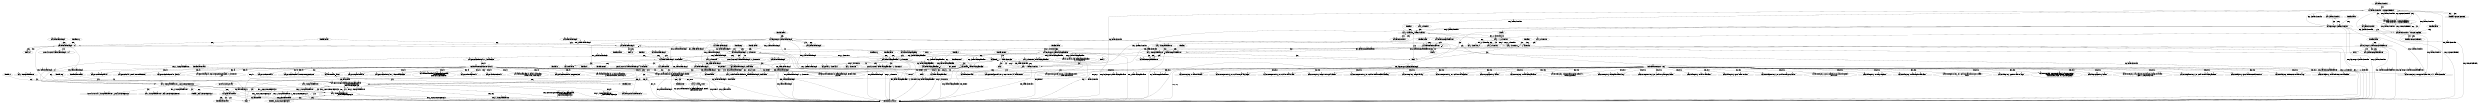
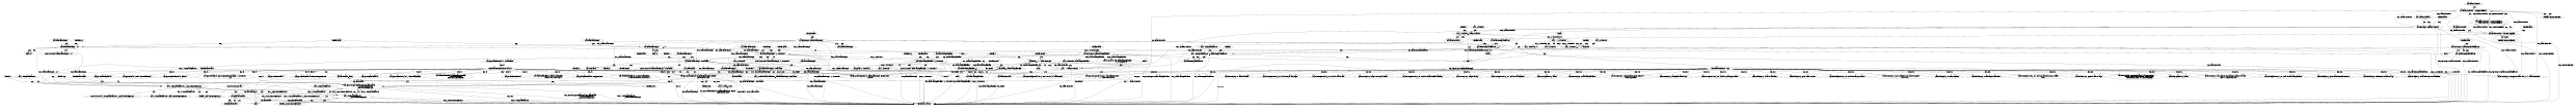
  digraph {
    n1 [label="(Call,g_free(feature_table))"]
    n2 [label="(MethodReturn,static int)"]
    n3 [label="(Identifier,feature_table)"]
    n4 [label="(Block,)"]
    n5 [label="(Call,report_unsupported_feature(bs, errp, feature_table,\n                                   s->incompatible_features &\n                                   ~QCOW2_INCOMPAT_MASK))"]
    n6 [label="(Call,s->incompatible_features &\n                                   ~QCOW2_INCOMPAT_MASK)"]
-   n7 [label="(Call,cleanup_unknown_header_ext(bs))"]
    n8 [label="(Identifier,~QCOW2_INCOMPAT_MASK)"]
    n9 [label="(Call,qcow2_read_extensions(bs, header.header_length, ext_end,\n                              &feature_table, NULL))"]
    n10 [label="(Identifier,NULL)"]
    n11 [label="(Call,s->l1_table = NULL)"]
    n12 [label="(MethodParameterIn,BlockDriverState *bs)"]
    n13 [label="(Call,qcow2_cache_destroy(bs, s->refcount_block_cache))"]
    n14 [label="(Call,validate_table_offset(bs, header.snapshots_offset,\n                                header.nb_snapshots,\n                                sizeof(QCowSnapshotHeader)))"]
-   n15 [label="(Call,qcow2_free_snapshots(bs))"]
    n16 [label="(Call,qcow2_refcount_close(bs))"]
    n17 [label="(Call,qcow2_refcount_init(bs))"]
    n18 [label="(Call,qcow2_cache_create(bs, REFCOUNT_CACHE_SIZE))"]
    n19 [label="(Call,qcow2_update_header(bs))"]
    n20 [label="(Call,qcow2_read_extensions(bs, header.header_length, ext_end, NULL,\n        &local_err))"]
    n21 [label="(Call,validate_table_offset(bs, header.l1_table_offset,\n                                header.l1_size, sizeof(uint64_t)))"]
    n22 [label="(Call,qcow2_cache_create(bs, L2_CACHE_SIZE))"]
    n23 [label="(Call,report_unsupported(bs, errp, \"QCOW version %d\", header.version))"]
    n24 [label="(Call,validate_table_offset(bs, s->refcount_table_offset,\n                                s->refcount_table_size, sizeof(uint64_t)))"]
    n25 [label="(Call,report_unsupported(bs, errp, \"%d bit reference counts\",\n                           1 << header.refcount_order))"]
    n26 [label="(Call,qcow2_read_snapshots(bs))"]
    n27 [label="(Call,qcow2_check(bs, &result, BDRV_FIX_ERRORS))"]
    n28 [label="(Call,qcow2_check_refcounts(bs, &result, 0))"]
    n29 [label="(Call,qemu_blockalign(bs, QCOW_MAX_CRYPT_CLUSTERS * s->cluster_size\n                                  + 512))"]
    1000120
    n31 [label="(Call,qcow2_cache_destroy(bs, s->l2_table_cache))"]
    n32 [label="(Call,header.header_length - sizeof(header))"]
    n33 [label="(Call,s->unknown_header_fields_size = header.header_length - sizeof(header))"]
    n34 [label="(Call,sizeof(header))"]
    n35 [label="(Call,be32_to_cpus(&header.header_length))"]
    n36 [label="(Call,header.header_length > sizeof(header))"]
    n37 [label="(Call,header.header_length > s->cluster_size)"]
    n38 [label="(Call,header.header_length < 104)"]
    n39 [label="(Block,)"]
    n40 [label="(Call,&header.header_length)"]
    n41 [label="(ControlStructure,if (header.header_length > sizeof(header)))"]
    n42 [label="(Call,sizeof(header))"]
    n43 [label="(Call,header.backing_file_offset > s->cluster_size)"]
    n44 [label="(ControlStructure,if (header.header_length > s->cluster_size))"]
    n45 [label="(Call,s->cluster_size)"]
    n46 [label="(Literal,104)"]
    n47 [label="(ControlStructure,if (header.header_length < 104))"]
    n48 [label="(Call,ext_end = header.backing_file_offset)"]
    n49 [label="(Call,header.backing_file_offset != 0)"]
    n50 [label="(Call,s->cluster_size)"]
    n51 [label="(Call,g_malloc(s->cluster_size))"]
    n52 [label="(ControlStructure,if (header.backing_file_offset > s->cluster_size))"]
    n53 [label="(Call,header.header_length            = 72)"]
    n54 [label="(Block,)"]
    n55 [label="(Literal,72)"]
    n56 [label="(Call,s->cluster_size = 1 << s->cluster_bits)"]
    n57 [label="(Call,1 << s->cluster_bits)"]
    n58 [label="(Block,)"]
    n59 [label="(Call,s->cluster_bits - 9)"]
    n60 [label="(Call,s->cluster_bits)"]
    n61 [label="(Call,s->cluster_bits = header.cluster_bits)"]
    n62 [label="(Call,header.cluster_bits)"]
    n63 [label="(Call,header.cluster_bits > MAX_CLUSTER_BITS)"]
    n64 [label="(Call,1 << header.cluster_bits)"]
    n65 [label="(Call,error_setg(errp, \"Unsupported cluster size: 2^%i\", header.cluster_bits))"]
    n66 [label="(Identifier,MAX_CLUSTER_BITS)"]
    n67 [label="(Call,header.cluster_bits < MIN_CLUSTER_BITS ||\n        header.cluster_bits > MAX_CLUSTER_BITS)"]
    n68 [label="(Call,ext_end = 1 << header.cluster_bits)"]
    n69 [label="(Call,header.cluster_bits)"]
    n70 [label="(Call,header.cluster_bits < MIN_CLUSTER_BITS)"]
    n71 [label="(Call,be32_to_cpus(&header.cluster_bits))"]
    n72 [label="(Call,&header.cluster_bits)"]
    n73 [label="(Identifier,MIN_CLUSTER_BITS)"]
    n74 [label="(Block,)"]
    n75 [label="(Call,header.backing_file_offset)"]
    n76 [label="(Call,be64_to_cpus(&header.backing_file_offset))"]
    n77 [label="(Call,bdrv_pread(bs->file, header.backing_file_offset,\n                         bs->backing_file, len))"]
    n78 [label="(Call,s->cluster_size - header.backing_file_offset)"]
    n79 [label="(Block,)"]
    n80 [label="(MethodParameterIn,Error **errp)"]
    n81 [label="(Call,error_setg(errp, \"Invalid backing file offset\"))"]
    n82 [label="(Call,error_setg(errp, \"Unsupported encryption method: %i\",\n                   header.crypt_method))"]
    n83 [label="(Call,error_setg(errp, \"Backing file name too long\"))"]
    n84 [label="(Call,error_setg_errno(errp, -ret, \"Could not update qcow2 header\"))"]
    n85 [label="(Call,error_setg(errp, \"Invalid L1 table offset\"))"]
    n86 [label="(Call,error_setg(errp, \"qcow2 header too short\"))"]
    n87 [label="(Call,error_setg_errno(errp, -ret, \"Could not read qcow2 header\"))"]
    n88 [label="(Call,error_setg(errp, \"qcow2: Image is corrupt; cannot be opened \"\n                       \"read/write\"))"]
    n89 [label="(Call,error_setg(errp, \"Too many snapshots\"))"]
    n90 [label="(Call,error_setg(errp, \"Invalid snapshot table offset\"))"]
    n91 [label="(Call,error_setg_errno(errp, -ret, \"Could not read unknown qcow2 header \"\n                             \"fields\"))"]
    n92 [label="(Call,error_setg(errp, \"Active L1 table too large\"))"]
    n93 [label="(Call,error_setg(errp, \"Unsupported value '%s' for qcow2 option \"\n                   \"'overlap-check'. Allowed are either of the following: \"\n                   \"none, constant, cached, all\", opt_overlap_check))"]
    n94 [label="(Call,error_propagate(errp, local_err))"]
    n95 [label="(Call,error_setg(errp, \"Lazy refcounts require a qcow2 image with at least \"\n                   \"qemu 1.1 compatibility level\"))"]
    n96 [label="(Call,error_setg_errno(errp, -ret, \"Could not read backing file name\"))"]
    n97 [label="(Call,error_setg(errp, \"qcow2 header exceeds cluster size\"))"]
    n98 [label="(Call,error_setg(errp, \"Reference count table too large\"))"]
    n99 [label="(Call,error_setg(errp, \"Invalid reference count table offset\"))"]
    n100 [label="(Call,error_setg(errp, \"L1 table is too small\"))"]
    n101 [label="(Call,error_setg_errno(errp, -ret, \"Could not repair dirty image\"))"]
    n102 [label="(Call,error_setg_errno(errp, -ret, \"Could not read L1 table\"))"]
    n103 [label="(Call,error_setg(errp, \"Image is not in qcow2 format\"))"]
    n104 [label="(Call,error_setg_errno(errp, -ret, \"Could not initialize refcount handling\"))"]
    n105 [label="(Call,error_setg(errp, \"Image is too big\"))"]
    n106 [label="(Call,error_setg_errno(errp, -ret, \"Could not read snapshots\"))"]
    n107 [label="(Call,error_propagate(errp, local_err))"]
    n108 [label="(Call,*feature_table = NULL)"]
    n109 [label="(Identifier,NULL)"]
    n110 [label="(Call,s->incompatible_features & ~QCOW2_INCOMPAT_MASK)"]
    n111 [label="(Call,s->incompatible_features & QCOW2_INCOMPAT_CORRUPT)"]
    n112 [label="(Identifier,~QCOW2_INCOMPAT_MASK)"]
    n113 [label="(ControlStructure,if (s->incompatible_features & ~QCOW2_INCOMPAT_MASK))"]
    n114 [label="(Call,s->incompatible_features    = header.incompatible_features)"]
    n115 [label="(Call,header.incompatible_features)"]
-   n116 [label="(Call,header.extensions_features    = 0)"]
+   n116 [label="(Call,header.incompatible_features    = 0)"]
    n117 [label="(Literal,0)"]
    n118 [label="(Call,be64_to_cpus(&header.incompatible_features))"]
    n119 [label="(Call,&header.incompatible_features)"]
    n120 [label="(Identifier,header)"]
    n121 [label="(Call,header.cluster_bits)"]
    n122 [label="(Identifier,bs)"]
    n123 [label="(Identifier,header)"]
    n124 [label="(Identifier,header)"]
    n125 [label="(Identifier,ext_end)"]
    n126 [label="(Call,header.header_length)"]
    n127 [label="(Identifier,ext_end)"]
    n128 [label="(Call,s->cluster_size)"]
    n129 [label="(Identifier,header)"]
    n130 [label="(Identifier,header)"]
    n131 [label="(Call,header.cluster_bits)"]
    n132 [label="(Identifier,feature_table)"]
    n133 [label="(Call,s->incompatible_features)"]
    n134 [label="(Call,header.backing_file_offset)"]
    n135 [label="(Identifier,header)"]
    n136 [label="(Identifier,bs)"]
    n137 [label="(Identifier,s)"]
    n138 [label="(Identifier,header)"]
    n139 [label="(Call,header.header_length)"]
    n140 [label="(Call,&feature_table)"]
    n141 [label="(Call,s->cluster_bits)"]
    n142 [label="(Call,header.header_length)"]
    n143 [label="(Call,s->incompatible_features)"]
    n144 [label="(Identifier,feature_table)"]
    n145 [label="(Identifier,errp)"]
    n146 [label="(Identifier,header)"]
    n147 [label="(Identifier,header)"]
    n148 [label="(Call,s->incompatible_features)"]
    n149 [label="(Call,header.incompatible_features)"]
    n150 [label="(Identifier,s)"]
    n151 [label="(Identifier,errp)"]
    n152 [label="(Identifier,errp)"]
    n153 [label="(Literal,1)"]
    n154 [label="(Literal,1)"]
    n155 [label="(Identifier,s)"]
    n156 [label="(Identifier,s)"]
    n157 [label="(Identifier,errp)"]
    n158 [label="(Call,header.header_length)"]
    n159 [label="(Call,header.header_length)"]
    n160 [label="(Identifier,header)"]
    n161 [label="(Identifier,s)"]
    n162 [label="(ControlStructure,goto fail;)"]
    n163 [label="(Call,header.header_length)"]
    n164 [label="(Identifier,s)"]
    n165 [label="(Identifier,ext_end)"]
    n1 -> n2 [label="DDG: g_free(feature_table)"]
    n1 -> n2 [label="DDG: feature_table"]
    n1 -> n3 [label="CFG: "]
    n1 -> n4 [label="AST: "]
    n3 -> n1 [label="AST: "]
    n5 -> n1 [label="DDG: feature_table"]
    n5 -> n2 [label="DDG: errp"]
    n5 -> n2 [label="DDG: report_unsupported_feature(bs, errp, feature_table,\n                                   s->incompatible_features &\n                                   ~QCOW2_INCOMPAT_MASK)"]
    n5 -> n2 [label="DDG: s->incompatible_features &\n                                   ~QCOW2_INCOMPAT_MASK"]
    n5 -> n4 [label="AST: "]
    n5 -> n6 [label="CFG: "]
-   n5 -> n7 [label="DDG: bs"]
    n6 -> n2 [label="DDG: s->incompatible_features"]
    n6 -> n2 [label="DDG: ~QCOW2_INCOMPAT_MASK"]
    n6 -> n5 [label="AST: "]
    n6 -> n5 [label="DDG: s->incompatible_features"]
    n6 -> n5 [label="DDG: ~QCOW2_INCOMPAT_MASK"]
    n6 -> n8 [label="CFG: "]
    n8 -> n6 [label="AST: "]
    n9 -> n2 [label="DDG: header.header_length"]
    n9 -> n2 [label="DDG: qcow2_read_extensions(bs, header.header_length, ext_end,\n                              &feature_table, NULL)"]
    n9 -> n2 [label="DDG: ext_end"]
    n9 -> n2 [label="DDG: &feature_table"]
    n9 -> n4 [label="AST: "]
    n9 -> n5 [label="DDG: bs"]
    n9 -> n10 [label="CFG: "]
    n9 -> n11 [label="DDG: NULL"]
    n10 -> n9 [label="AST: "]
    n12 -> n2 [label="DDG: bs"]
    n12 -> n5 [label="DDG: bs"]
-   n12 -> n7 [label="DDG: bs"]
    n12 -> n9 [label="DDG: bs"]
    n12 -> n13 [label="DDG: bs"]
    n12 -> n14 [label="DDG: bs"]
-   n12 -> n15 [label="DDG: bs"]
    n12 -> n16 [label="DDG: bs"]
    n12 -> n17 [label="DDG: bs"]
    n12 -> n18 [label="DDG: bs"]
    n12 -> n19 [label="DDG: bs"]
    n12 -> n20 [label="DDG: bs"]
    n12 -> n21 [label="DDG: bs"]
    n12 -> n22 [label="DDG: bs"]
    n12 -> n23 [label="DDG: bs"]
    n12 -> n24 [label="DDG: bs"]
    n12 -> n25 [label="DDG: bs"]
    n12 -> n26 [label="DDG: bs"]
    n12 -> n27 [label="DDG: bs"]
    n12 -> n28 [label="DDG: bs"]
    n12 -> n29 [label="DDG: bs"]
    n12 -> 1000120 [label="AST: "]
    n31 -> n12 [label="DDG: bs"]
    n32 -> n2 [label="DDG: header.header_length"]
    n32 -> n9 [label="DDG: header.header_length"]
    n32 -> n20 [label="DDG: header.header_length"]
    n32 -> n33 [label="AST: "]
    n32 -> n33 [label="DDG: header.header_length"]
    n32 -> n34 [label="CFG: "]
    n33 -> n32 [label="CFG: "]
    n34 -> n32 [label="AST: "]
    n35 -> n2 [label="DDG: be32_to_cpus(&header.header_length)"]
    n35 -> n2 [label="DDG: &header.header_length"]
    n35 -> n9 [label="DDG: &header.header_length"]
    n35 -> n20 [label="DDG: &header.header_length"]
    n35 -> n32 [label="DDG: &header.header_length"]
    n35 -> n36 [label="DDG: &header.header_length"]
    n35 -> n37 [label="DDG: &header.header_length"]
    n35 -> n38 [label="DDG: &header.header_length"]
    n35 -> n39 [label="AST: "]
    n35 -> n40 [label="CFG: "]
    n36 -> n2 [label="DDG: header.header_length > sizeof(header)"]
    n36 -> n2 [label="DDG: header.header_length"]
    n36 -> n9 [label="DDG: header.header_length"]
    n36 -> n20 [label="DDG: header.header_length"]
    n36 -> n32 [label="DDG: header.header_length"]
    n36 -> n41 [label="AST: "]
    n36 -> n42 [label="CFG: "]
    n37 -> n2 [label="DDG: header.header_length > s->cluster_size"]
    n37 -> n2 [label="DDG: header.header_length"]
    n37 -> n2 [label="DDG: s->cluster_size"]
    n37 -> n36 [label="DDG: header.header_length"]
    n37 -> n43 [label="DDG: s->cluster_size"]
    n37 -> n44 [label="AST: "]
    n37 -> n45 [label="CFG: "]
    n38 -> n2 [label="DDG: header.header_length < 104"]
    n38 -> n2 [label="DDG: header.header_length"]
    n38 -> n37 [label="DDG: header.header_length"]
    n38 -> n46 [label="CFG: "]
    n38 -> n47 [label="AST: "]
    n40 -> n35 [label="AST: "]
    n42 -> n36 [label="AST: "]
    n43 -> n2 [label="DDG: s->cluster_size"]
    n43 -> n2 [label="DDG: header.backing_file_offset > s->cluster_size"]
    n43 -> n2 [label="DDG: header.backing_file_offset"]
    n43 -> n48 [label="DDG: header.backing_file_offset"]
    n43 -> n49 [label="DDG: header.backing_file_offset"]
    n43 -> n50 [label="CFG: "]
    n43 -> n51 [label="DDG: s->cluster_size"]
    n43 -> n52 [label="AST: "]
    n45 -> n37 [label="AST: "]
    n46 -> n38 [label="AST: "]
    n48 -> n2 [label="DDG: header.backing_file_offset"]
    n48 -> n2 [label="DDG: ext_end"]
    n48 -> n9 [label="DDG: ext_end"]
    n48 -> n20 [label="DDG: ext_end"]
    n48 -> n74 [label="AST: "]
    n48 -> n75 [label="CFG: "]
    n50 -> n43 [label="AST: "]
    n53 -> n37 [label="DDG: header.header_length"]
    n53 -> n54 [label="AST: "]
    n53 -> n55 [label="CFG: "]
    n55 -> n53 [label="AST: "]
    n56 -> n2 [label="DDG: 1 << s->cluster_bits"]
    n56 -> n2 [label="DDG: s->cluster_size"]
    n56 -> n37 [label="DDG: s->cluster_size"]
-   n56 -> n61 [label="CFG: "]
+   n56 -> n57 [label="CFG: "]
    n56 -> n58 [label="AST: "]
    n57 -> n56 [label="AST: "]
    n57 -> n56 [label="DDG: 1"]
    n57 -> n56 [label="DDG: s->cluster_bits"]
    n57 -> n59 [label="DDG: s->cluster_bits"]
    n57 -> n60 [label="CFG: "]
    n60 -> n57 [label="AST: "]
    n61 -> n2 [label="DDG: header.cluster_bits"]
    n61 -> n57 [label="DDG: s->cluster_bits"]
    n61 -> n58 [label="AST: "]
    n61 -> n62 [label="CFG: "]
    n62 -> n61 [label="AST: "]
    n63 -> n2 [label="DDG: MAX_CLUSTER_BITS"]
-   n63 -> n61 [label="DDG: header.cluster_bits"]
+   n63 -> n72 [label="DDG: header.cluster_bits"]
    n63 -> n64 [label="DDG: header.cluster_bits"]
    n63 -> n65 [label="DDG: header.cluster_bits"]
    n63 -> n66 [label="CFG: "]
    n63 -> n67 [label="AST: "]
    n63 -> n67 [label="DDG: header.cluster_bits"]
    n63 -> n67 [label="DDG: MAX_CLUSTER_BITS"]
    n64 -> n2 [label="DDG: header.cluster_bits"]
    n64 -> n68 [label="AST: "]
    n64 -> n68 [label="DDG: 1"]
    n64 -> n68 [label="DDG: header.cluster_bits"]
    n64 -> n69 [label="CFG: "]
    n66 -> n63 [label="AST: "]
    n67 -> n63 [label="CFG: "]
    n67 -> n70 [label="CFG: "]
    n68 -> n2 [label="DDG: 1 << header.cluster_bits"]
    n68 -> n2 [label="DDG: ext_end"]
    n68 -> n9 [label="DDG: ext_end"]
    n68 -> n20 [label="DDG: ext_end"]
    n68 -> n64 [label="CFG: "]
    n68 -> n79 [label="AST: "]
    n69 -> n64 [label="AST: "]
    n70 -> n2 [label="DDG: MIN_CLUSTER_BITS"]
    n70 -> n63 [label="DDG: header.cluster_bits"]
    n70 -> n64 [label="DDG: header.cluster_bits"]
    n70 -> n65 [label="DDG: header.cluster_bits"]
    n70 -> n67 [label="AST: "]
    n70 -> n67 [label="DDG: header.cluster_bits"]
    n70 -> n67 [label="DDG: MIN_CLUSTER_BITS"]
    n70 -> n73 [label="CFG: "]
    n71 -> n2 [label="DDG: &header.cluster_bits"]
    n71 -> n2 [label="DDG: be32_to_cpus(&header.cluster_bits)"]
    n71 -> n58 [label="AST: "]
    n71 -> n61 [label="DDG: &header.cluster_bits"]
    n71 -> n63 [label="DDG: &header.cluster_bits"]
    n71 -> n64 [label="DDG: &header.cluster_bits"]
    n71 -> n65 [label="DDG: &header.cluster_bits"]
    n71 -> n70 [label="DDG: &header.cluster_bits"]
    n71 -> n72 [label="CFG: "]
    n72 -> n71 [label="AST: "]
-   n73 -> n70 [label="AST: "]
+   n73 -> n70 [label="DDG: bs"]
    n75 -> n48 [label="AST: "]
    n76 -> n2 [label="DDG: &header.backing_file_offset"]
    n76 -> n2 [label="DDG: be64_to_cpus(&header.backing_file_offset)"]
    n76 -> n43 [label="DDG: &header.backing_file_offset"]
-   n76 -> n48 [label="DDG: &header.backing_file_offset"]
+   n68 -> n48 [label="DDG: &header.backing_file_offset"]
    n76 -> n49 [label="DDG: &header.backing_file_offset"]
    n76 -> n58 [label="AST: "]
    n76 -> n77 [label="DDG: &header.backing_file_offset"]
    n76 -> n78 [label="DDG: &header.backing_file_offset"]
    n80 -> n2 [label="DDG: errp"]
    n80 -> n5 [label="DDG: errp"]
    n80 -> n23 [label="DDG: errp"]
    n80 -> n25 [label="DDG: errp"]
    n80 -> 1000120 [label="AST: "]
    n80 -> n65 [label="DDG: errp"]
    n80 -> n81 [label="DDG: errp"]
    n80 -> n82 [label="DDG: errp"]
    n80 -> n83 [label="DDG: errp"]
    n80 -> n84 [label="DDG: errp"]
    n80 -> n85 [label="DDG: errp"]
    n80 -> n86 [label="DDG: errp"]
    n80 -> n87 [label="DDG: errp"]
    n80 -> n88 [label="DDG: errp"]
    n80 -> n89 [label="DDG: errp"]
    n80 -> n90 [label="DDG: errp"]
    n80 -> n91 [label="DDG: errp"]
    n80 -> n92 [label="DDG: errp"]
    n80 -> n93 [label="DDG: errp"]
    n80 -> n94 [label="DDG: errp"]
    n80 -> n95 [label="DDG: errp"]
    n80 -> n96 [label="DDG: errp"]
    n80 -> n97 [label="DDG: errp"]
    n80 -> n98 [label="DDG: errp"]
    n80 -> n99 [label="DDG: errp"]
    n80 -> n100 [label="DDG: errp"]
    n80 -> n101 [label="DDG: errp"]
    n80 -> n102 [label="DDG: errp"]
    n80 -> n103 [label="DDG: errp"]
    n80 -> n104 [label="DDG: errp"]
    n80 -> n105 [label="DDG: errp"]
    n80 -> n106 [label="DDG: errp"]
    n80 -> n107 [label="DDG: errp"]
    n108 -> n4 [label="AST: "]
    n108 -> n5 [label="DDG: feature_table"]
    n108 -> n109 [label="CFG: "]
    n109 -> n108 [label="AST: "]
    n110 -> n2 [label="DDG: ~QCOW2_INCOMPAT_MASK"]
    n110 -> n2 [label="DDG: s->incompatible_features & ~QCOW2_INCOMPAT_MASK"]
    n110 -> n6 [label="DDG: s->incompatible_features"]
    n110 -> n6 [label="DDG: ~QCOW2_INCOMPAT_MASK"]
    n110 -> n111 [label="DDG: s->incompatible_features"]
    n110 -> n112 [label="CFG: "]
    n110 -> n113 [label="AST: "]
    n112 -> n110 [label="AST: "]
    n114 -> n2 [label="DDG: header.incompatible_features"]
    n114 -> n58 [label="AST: "]
    n114 -> n110 [label="DDG: s->incompatible_features"]
    n114 -> n115 [label="CFG: "]
    n115 -> n114 [label="AST: "]
    n116 -> n2 [label="DDG: header.incompatible_features"]
    n116 -> n54 [label="AST: "]
    n116 -> n114 [label="DDG: header.incompatible_features"]
    n116 -> n117 [label="CFG: "]
    n117 -> n116 [label="AST: "]
    n118 -> n2 [label="DDG: be64_to_cpus(&header.incompatible_features)"]
    n118 -> n2 [label="DDG: &header.incompatible_features"]
    n118 -> n39 [label="AST: "]
    n118 -> n114 [label="DDG: &header.incompatible_features"]
    n118 -> n119 [label="CFG: "]
    n119 -> n118 [label="AST: "]
    n120 -> n36 [label="CFG: "]
    n121 -> n63 [label="AST: "]
    n122 -> n5 [label="AST: "]
    n122 -> n9 [label="CFG: "]
    n123 -> n118 [label="CFG: "]
    n124 -> n43 [label="CFG: "]
    n125 -> n9 [label="AST: "]
    n126 -> n38 [label="AST: "]
    n127 -> n48 [label="AST: "]
    n128 -> n56 [label="AST: "]
    n129 -> n70 [label="CFG: "]
    n130 -> n35 [label="CFG: "]
    n131 -> n70 [label="AST: "]
    n132 -> n108 [label="AST: "]
    n132 -> n110 [label="CFG: "]
    n133 -> n114 [label="AST: "]
    n134 -> n43 [label="AST: "]
    n135 -> n71 [label="CFG: "]
    n136 -> n9 [label="AST: "]
    n136 -> n108 [label="CFG: "]
    n137 -> n61 [label="CFG: "]
    n138 -> n116 [label="CFG: "]
    n139 -> n32 [label="AST: "]
    n140 -> n9 [label="AST: "]
    n141 -> n61 [label="AST: "]
    n142 -> n37 [label="AST: "]
    n143 -> n110 [label="AST: "]
    n144 -> n5 [label="AST: "]
    n145 -> n37 [label="CFG: "]
    n146 -> n37 [label="CFG: "]
    n147 -> n76 [label="CFG: "]
    n148 -> n6 [label="AST: "]
    n149 -> n116 [label="AST: "]
    n150 -> n56 [label="CFG: "]
    n151 -> n5 [label="AST: "]
    n152 -> n38 [label="CFG: "]
    n153 -> n57 [label="AST: "]
    n154 -> n64 [label="AST: "]
    n155 -> n48 [label="CFG: "]
    n155 -> n68 [label="CFG: "]
    n156 -> n36 [label="CFG: "]
    n157 -> n43 [label="CFG: "]
    n158 -> n53 [label="AST: "]
    n159 -> n9 [label="AST: "]
    n160 -> n38 [label="CFG: "]
    n160 -> n53 [label="CFG: "]
    n161 -> n110 [label="CFG: "]
-   n162 -> n1 [label="CFG: "]
+   n162 -> n1 [label="AST: "]
    n163 -> n36 [label="AST: "]
    n164 -> n114 [label="CFG: "]
    n165 -> n68 [label="AST: "]
  }
